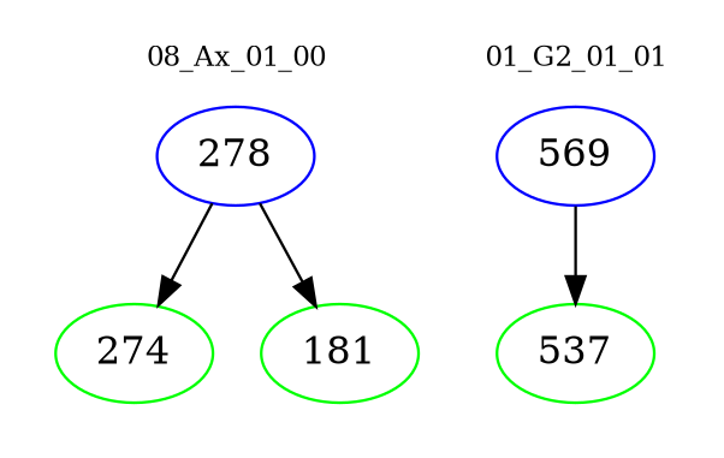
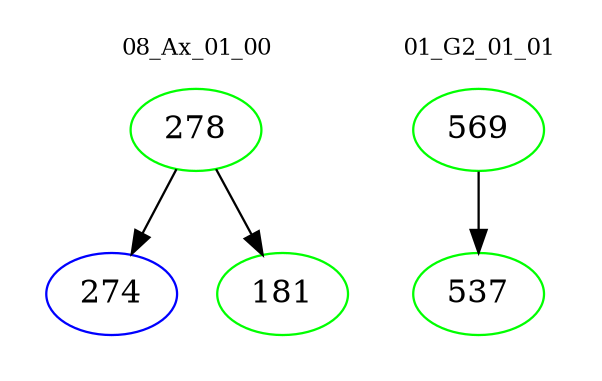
  digraph {
    node [color=green]
    edge [color=black]
-   n1 [color=blue label=278]
-   n2 [label=274]
+   n1 [label=278]
+   n2 [color=blue label=274]
    n3 [label=181]
-   n4 [color=blue label=569]
+   n4 [label=569]
    n5 [label=537]
    subgraph cluster_1 {
      color=white
      fontsize=10
      label="08_Ax_01_00"
      n1
      n2
      n3
    }
    subgraph cluster_2 {
      color=white
      fontsize=10
      label="01_G2_01_01"
      n4
      n5
    }
    n1 -> n2
    n1 -> n3
    n4 -> n5
  }
